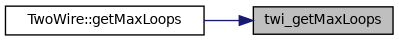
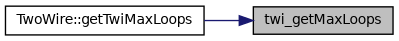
  digraph {
    rankdir=RL
    node [color=black fontname=Helvetica fontsize=10 shape=record style=filled]
    n1 [fillcolor=grey75 fontcolor=black height=0.2 label=twi_getMaxLoops width=0.4]
-   n2 [fillcolor=white height=0.2 label="TwoWire::getMaxLoops" width=0.4]
+   n2 [fillcolor=white height=0.2 label="TwoWire::getTwiMaxLoops" width=0.4]
    n1 -> n2 [color=midnightblue dir=back fontname=Helvetica fontsize=10 labelfontname=Helvetica labelfontsize=10 style=solid]
  }
